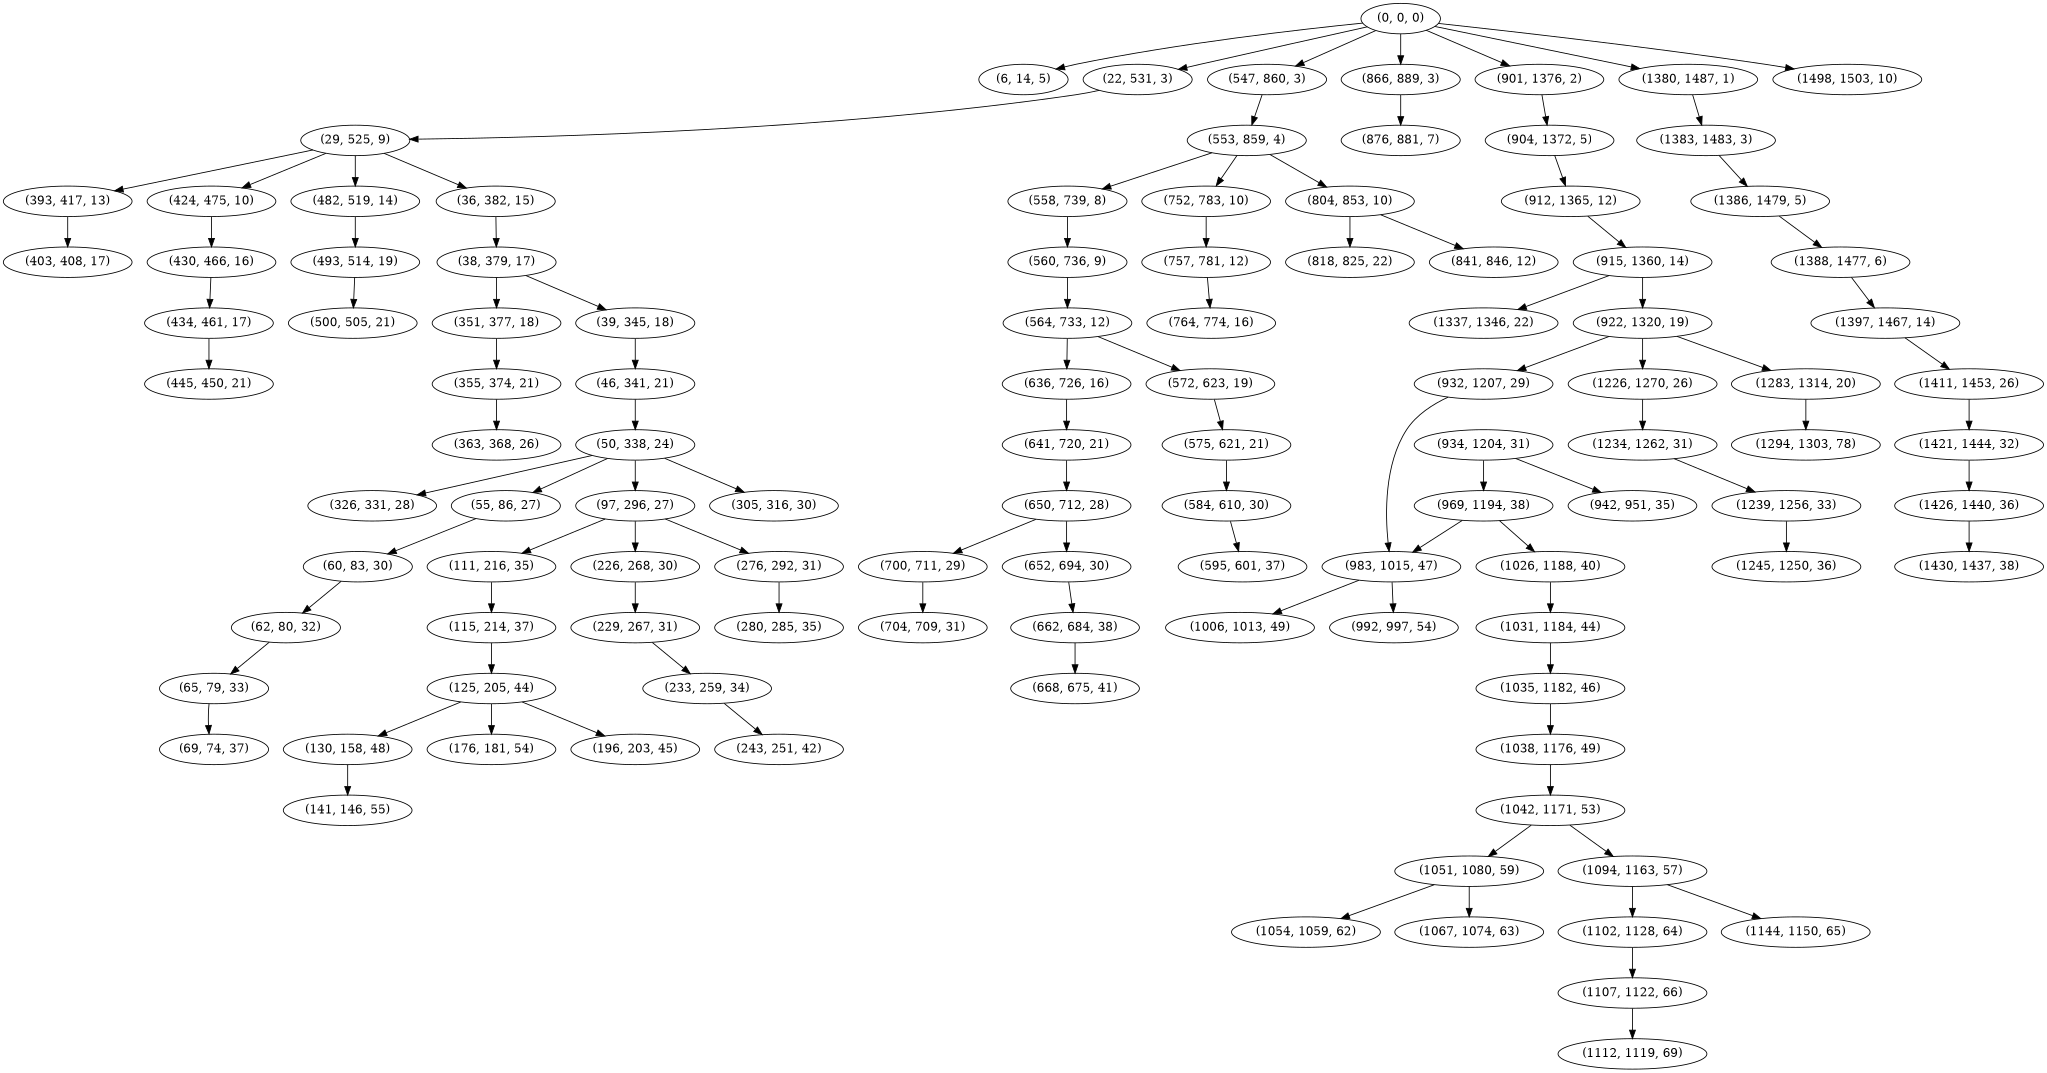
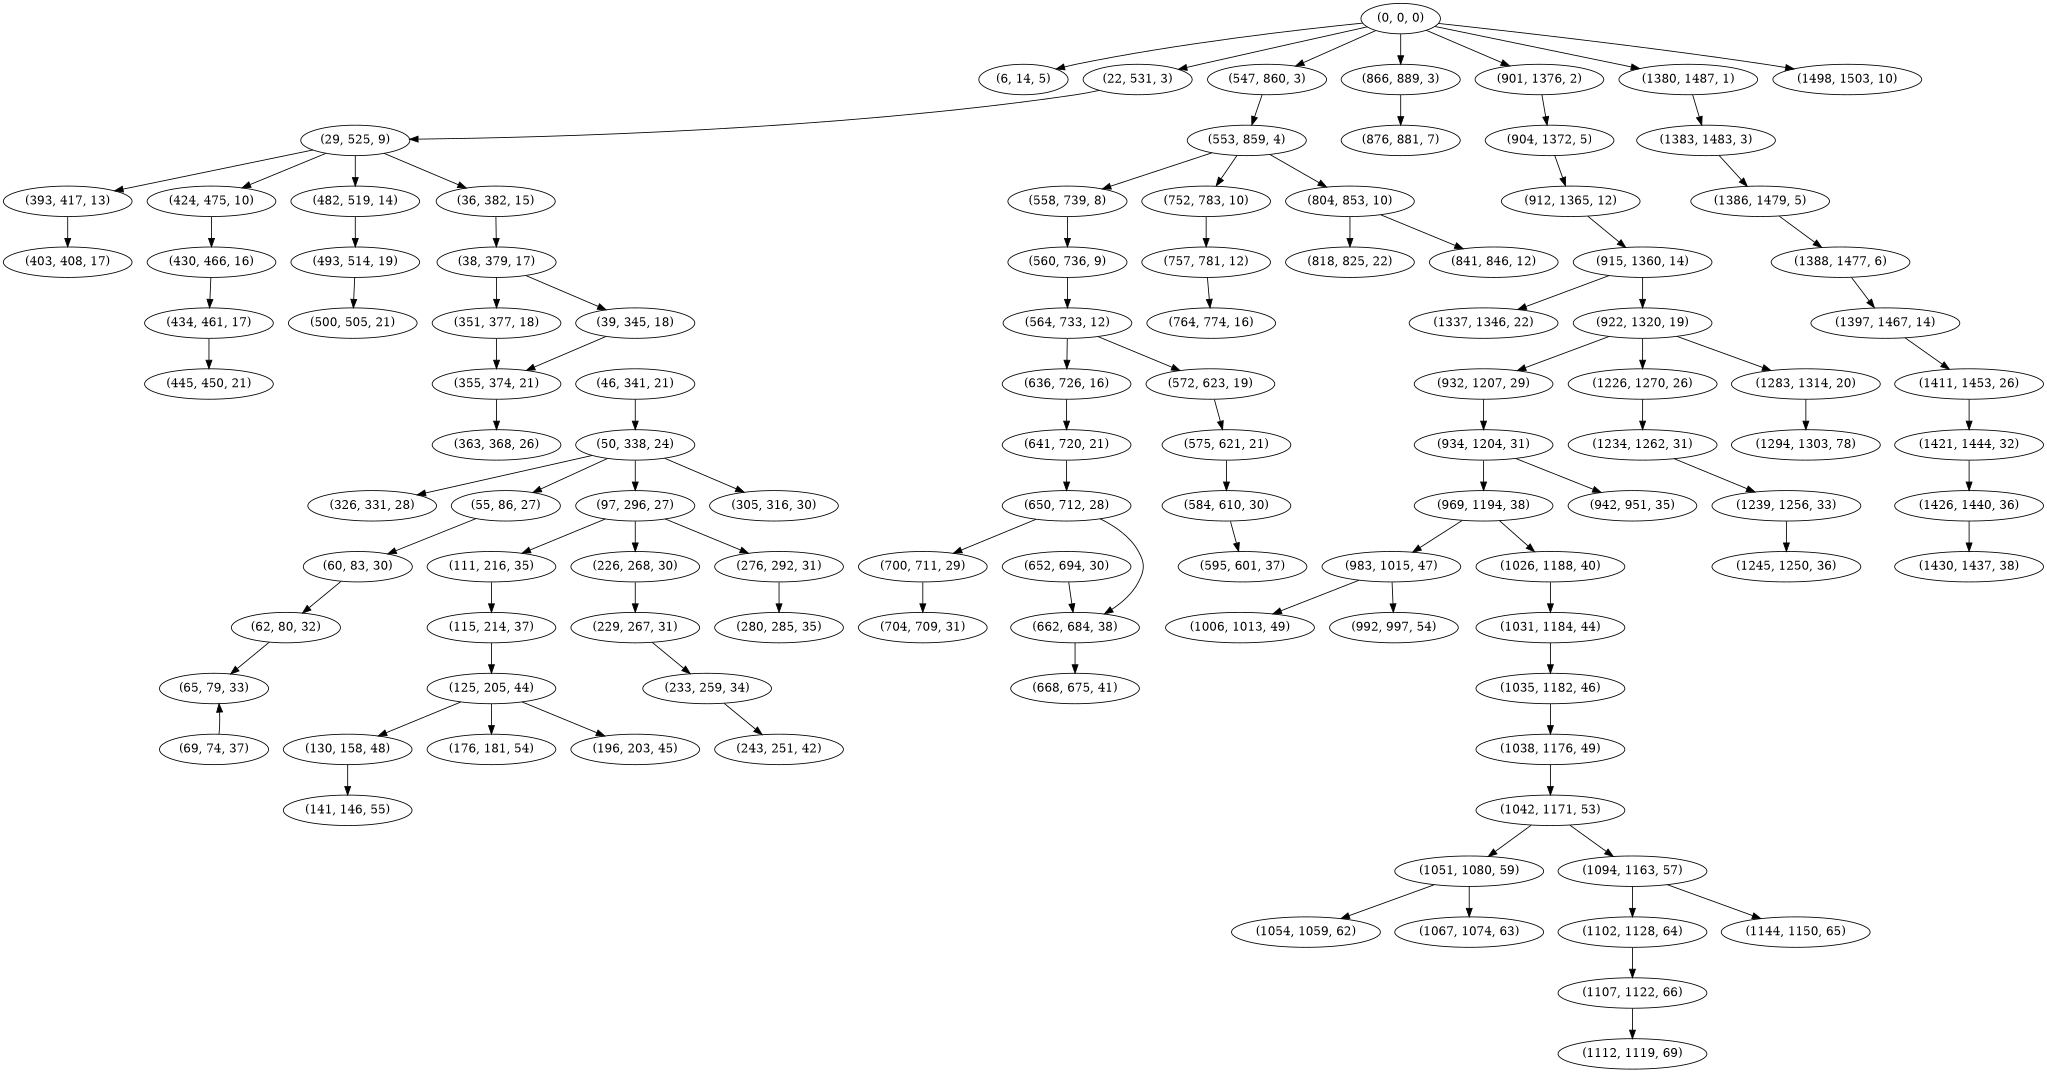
  digraph {
    "(0, 0, 0)"
    "(6, 14, 5)"
    "(22, 531, 3)"
    "(547, 860, 3)"
    "(866, 889, 3)"
    "(901, 1376, 2)"
    "(1380, 1487, 1)"
    "(1498, 1503, 10)"
    "(29, 525, 9)"
    "(553, 859, 4)"
    "(876, 881, 7)"
    "(904, 1372, 5)"
    "(1383, 1483, 3)"
    "(36, 382, 15)"
    "(393, 417, 13)"
    "(424, 475, 10)"
    "(482, 519, 14)"
    "(38, 379, 17)"
    "(403, 408, 17)"
    "(430, 466, 16)"
    "(493, 514, 19)"
    "(39, 345, 18)"
    "(351, 377, 18)"
    "(46, 341, 21)"
    "(355, 374, 21)"
    "(50, 338, 24)"
    "(55, 86, 27)"
    "(97, 296, 27)"
    "(305, 316, 30)"
    "(326, 331, 28)"
    "(60, 83, 30)"
    "(111, 216, 35)"
    "(226, 268, 30)"
    "(276, 292, 31)"
    "(62, 80, 32)"
    "(65, 79, 33)"
    "(69, 74, 37)"
    "(115, 214, 37)"
    "(229, 267, 31)"
    "(280, 285, 35)"
    "(125, 205, 44)"
    "(130, 158, 48)"
    "(176, 181, 54)"
    "(196, 203, 45)"
    "(141, 146, 55)"
    "(233, 259, 34)"
    "(243, 251, 42)"
    "(363, 368, 26)"
    "(434, 461, 17)"
    "(445, 450, 21)"
    "(500, 505, 21)"
    "(558, 739, 8)"
    "(752, 783, 10)"
    "(804, 853, 10)"
    "(560, 736, 9)"
    "(757, 781, 12)"
    "(818, 825, 22)"
    "(841, 846, 12)"
    "(564, 733, 12)"
    "(572, 623, 19)"
    "(636, 726, 16)"
    "(575, 621, 21)"
    "(641, 720, 21)"
    "(584, 610, 30)"
    "(595, 601, 37)"
    "(650, 712, 28)"
    "(652, 694, 30)"
    "(700, 711, 29)"
    "(662, 684, 38)"
    "(704, 709, 31)"
    "(668, 675, 41)"
    "(764, 774, 16)"
    "(912, 1365, 12)"
    "(915, 1360, 14)"
    "(922, 1320, 19)"
    "(1337, 1346, 22)"
    "(932, 1207, 29)"
    "(1226, 1270, 26)"
    "(1283, 1314, 20)"
    "(934, 1204, 31)"
    "(1234, 1262, 31)"
    n82 [label="(1294, 1303, 78)"]
    "(942, 951, 35)"
    "(969, 1194, 38)"
    "(983, 1015, 47)"
    "(1026, 1188, 40)"
    "(992, 997, 54)"
    "(1006, 1013, 49)"
    "(1031, 1184, 44)"
    "(1035, 1182, 46)"
    "(1038, 1176, 49)"
    "(1042, 1171, 53)"
    "(1051, 1080, 59)"
    "(1094, 1163, 57)"
    "(1054, 1059, 62)"
    "(1067, 1074, 63)"
    "(1102, 1128, 64)"
    "(1144, 1150, 65)"
    "(1107, 1122, 66)"
    "(1112, 1119, 69)"
    "(1239, 1256, 33)"
    "(1245, 1250, 36)"
    "(1386, 1479, 5)"
    "(1388, 1477, 6)"
    "(1397, 1467, 14)"
    "(1411, 1453, 26)"
    "(1421, 1444, 32)"
    "(1426, 1440, 36)"
    "(1430, 1437, 38)"
    "(0, 0, 0)" -> "(6, 14, 5)"
    "(0, 0, 0)" -> "(22, 531, 3)"
    "(0, 0, 0)" -> "(547, 860, 3)"
    "(0, 0, 0)" -> "(866, 889, 3)"
    "(0, 0, 0)" -> "(901, 1376, 2)"
    "(0, 0, 0)" -> "(1380, 1487, 1)"
    "(0, 0, 0)" -> "(1498, 1503, 10)"
    "(22, 531, 3)" -> "(29, 525, 9)"
    "(547, 860, 3)" -> "(553, 859, 4)"
    "(866, 889, 3)" -> "(876, 881, 7)"
    "(901, 1376, 2)" -> "(904, 1372, 5)"
    "(1380, 1487, 1)" -> "(1383, 1483, 3)"
    "(29, 525, 9)" -> "(36, 382, 15)"
    "(29, 525, 9)" -> "(393, 417, 13)"
    "(29, 525, 9)" -> "(424, 475, 10)"
    "(29, 525, 9)" -> "(482, 519, 14)"
    "(553, 859, 4)" -> "(558, 739, 8)"
    "(553, 859, 4)" -> "(752, 783, 10)"
    "(553, 859, 4)" -> "(804, 853, 10)"
    "(904, 1372, 5)" -> "(912, 1365, 12)"
    "(1383, 1483, 3)" -> "(1386, 1479, 5)"
    "(36, 382, 15)" -> "(38, 379, 17)"
    "(393, 417, 13)" -> "(403, 408, 17)"
    "(424, 475, 10)" -> "(430, 466, 16)"
    "(482, 519, 14)" -> "(493, 514, 19)"
    "(38, 379, 17)" -> "(39, 345, 18)"
    "(38, 379, 17)" -> "(351, 377, 18)"
    "(430, 466, 16)" -> "(434, 461, 17)"
    "(493, 514, 19)" -> "(500, 505, 21)"
-   "(39, 345, 18)" -> "(46, 341, 21)"
+   "(39, 345, 18)" -> "(355, 374, 21)"
    "(351, 377, 18)" -> "(355, 374, 21)"
    "(46, 341, 21)" -> "(50, 338, 24)"
    "(355, 374, 21)" -> "(363, 368, 26)"
    "(50, 338, 24)" -> "(55, 86, 27)"
    "(50, 338, 24)" -> "(97, 296, 27)"
    "(50, 338, 24)" -> "(305, 316, 30)"
    "(50, 338, 24)" -> "(326, 331, 28)"
    "(55, 86, 27)" -> "(60, 83, 30)"
    "(97, 296, 27)" -> "(111, 216, 35)"
    "(97, 296, 27)" -> "(226, 268, 30)"
    "(97, 296, 27)" -> "(276, 292, 31)"
    "(60, 83, 30)" -> "(62, 80, 32)"
    "(111, 216, 35)" -> "(115, 214, 37)"
    "(226, 268, 30)" -> "(229, 267, 31)"
    "(276, 292, 31)" -> "(280, 285, 35)"
    "(62, 80, 32)" -> "(65, 79, 33)"
-   "(65, 79, 33)" -> "(69, 74, 37)"
+   "(69, 74, 37)" -> "(65, 79, 33)"
    "(115, 214, 37)" -> "(125, 205, 44)"
    "(229, 267, 31)" -> "(233, 259, 34)"
    "(125, 205, 44)" -> "(130, 158, 48)"
    "(125, 205, 44)" -> "(176, 181, 54)"
    "(125, 205, 44)" -> "(196, 203, 45)"
    "(130, 158, 48)" -> "(141, 146, 55)"
    "(233, 259, 34)" -> "(243, 251, 42)"
    "(434, 461, 17)" -> "(445, 450, 21)"
    "(558, 739, 8)" -> "(560, 736, 9)"
    "(752, 783, 10)" -> "(757, 781, 12)"
    "(804, 853, 10)" -> "(818, 825, 22)"
    "(804, 853, 10)" -> "(841, 846, 12)"
    "(560, 736, 9)" -> "(564, 733, 12)"
    "(757, 781, 12)" -> "(764, 774, 16)"
    "(564, 733, 12)" -> "(572, 623, 19)"
    "(564, 733, 12)" -> "(636, 726, 16)"
    "(572, 623, 19)" -> "(575, 621, 21)"
    "(636, 726, 16)" -> "(641, 720, 21)"
    "(575, 621, 21)" -> "(584, 610, 30)"
    "(641, 720, 21)" -> "(650, 712, 28)"
    "(584, 610, 30)" -> "(595, 601, 37)"
-   "(650, 712, 28)" -> "(652, 694, 30)"
+   "(650, 712, 28)" -> "(662, 684, 38)"
    "(650, 712, 28)" -> "(700, 711, 29)"
    "(652, 694, 30)" -> "(662, 684, 38)"
    "(700, 711, 29)" -> "(704, 709, 31)"
    "(662, 684, 38)" -> "(668, 675, 41)"
    "(912, 1365, 12)" -> "(915, 1360, 14)"
    "(915, 1360, 14)" -> "(922, 1320, 19)"
    "(915, 1360, 14)" -> "(1337, 1346, 22)"
    "(922, 1320, 19)" -> "(932, 1207, 29)"
    "(922, 1320, 19)" -> "(1226, 1270, 26)"
    "(922, 1320, 19)" -> "(1283, 1314, 20)"
-   "(932, 1207, 29)" -> "(983, 1015, 47)"
+   "(932, 1207, 29)" -> "(934, 1204, 31)"
    "(1226, 1270, 26)" -> "(1234, 1262, 31)"
    "(1283, 1314, 20)" -> n82
    "(934, 1204, 31)" -> "(942, 951, 35)"
    "(934, 1204, 31)" -> "(969, 1194, 38)"
    "(1234, 1262, 31)" -> "(1239, 1256, 33)"
    "(969, 1194, 38)" -> "(983, 1015, 47)"
    "(969, 1194, 38)" -> "(1026, 1188, 40)"
    "(983, 1015, 47)" -> "(992, 997, 54)"
    "(983, 1015, 47)" -> "(1006, 1013, 49)"
    "(1026, 1188, 40)" -> "(1031, 1184, 44)"
    "(1031, 1184, 44)" -> "(1035, 1182, 46)"
    "(1035, 1182, 46)" -> "(1038, 1176, 49)"
    "(1038, 1176, 49)" -> "(1042, 1171, 53)"
    "(1042, 1171, 53)" -> "(1051, 1080, 59)"
    "(1042, 1171, 53)" -> "(1094, 1163, 57)"
    "(1051, 1080, 59)" -> "(1054, 1059, 62)"
    "(1051, 1080, 59)" -> "(1067, 1074, 63)"
    "(1094, 1163, 57)" -> "(1102, 1128, 64)"
    "(1094, 1163, 57)" -> "(1144, 1150, 65)"
    "(1102, 1128, 64)" -> "(1107, 1122, 66)"
    "(1107, 1122, 66)" -> "(1112, 1119, 69)"
    "(1239, 1256, 33)" -> "(1245, 1250, 36)"
    "(1386, 1479, 5)" -> "(1388, 1477, 6)"
    "(1388, 1477, 6)" -> "(1397, 1467, 14)"
    "(1397, 1467, 14)" -> "(1411, 1453, 26)"
    "(1411, 1453, 26)" -> "(1421, 1444, 32)"
    "(1421, 1444, 32)" -> "(1426, 1440, 36)"
    "(1426, 1440, 36)" -> "(1430, 1437, 38)"
  }
